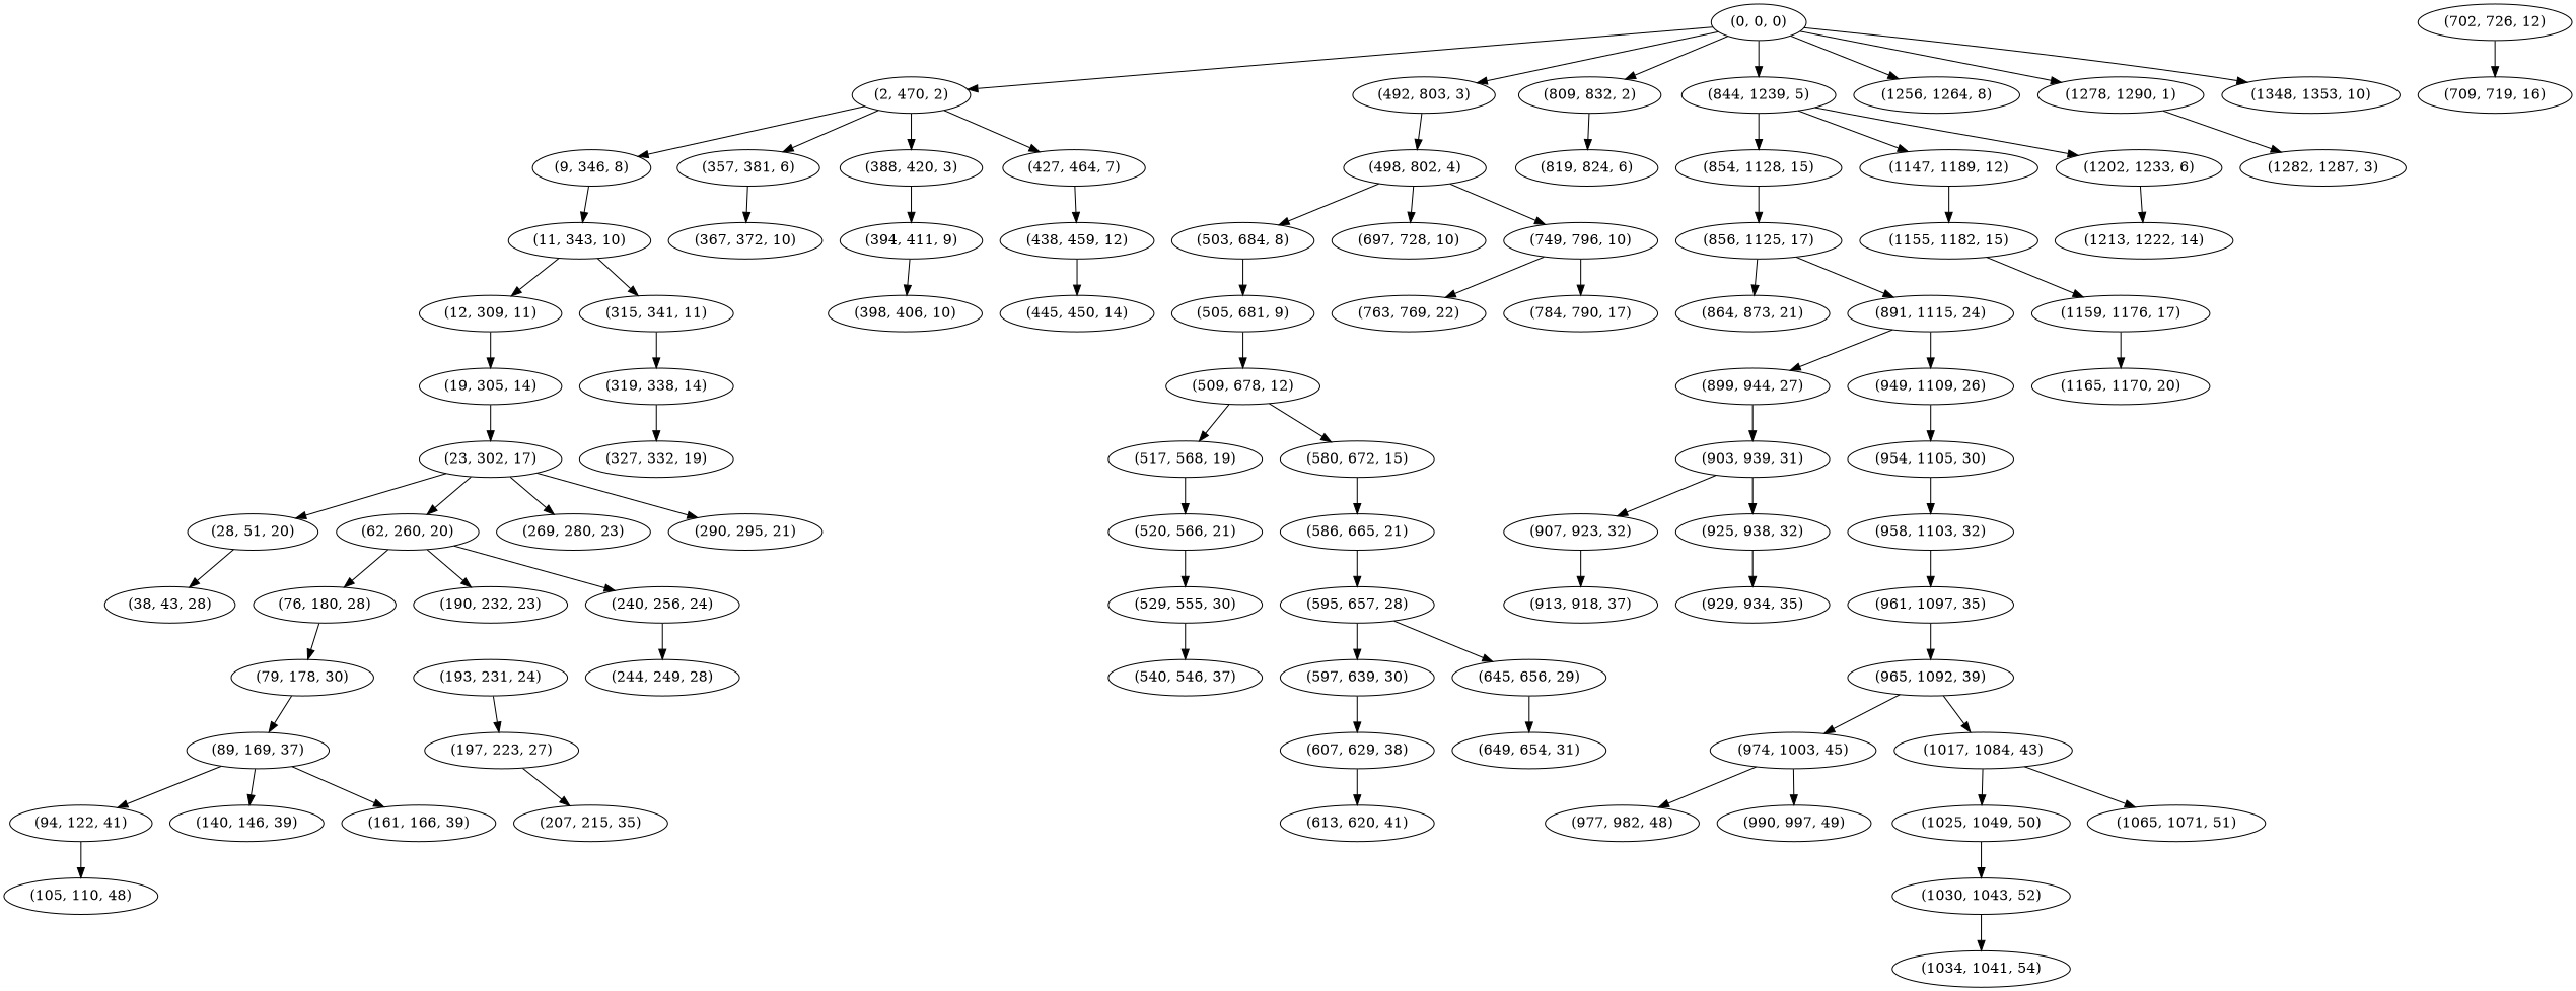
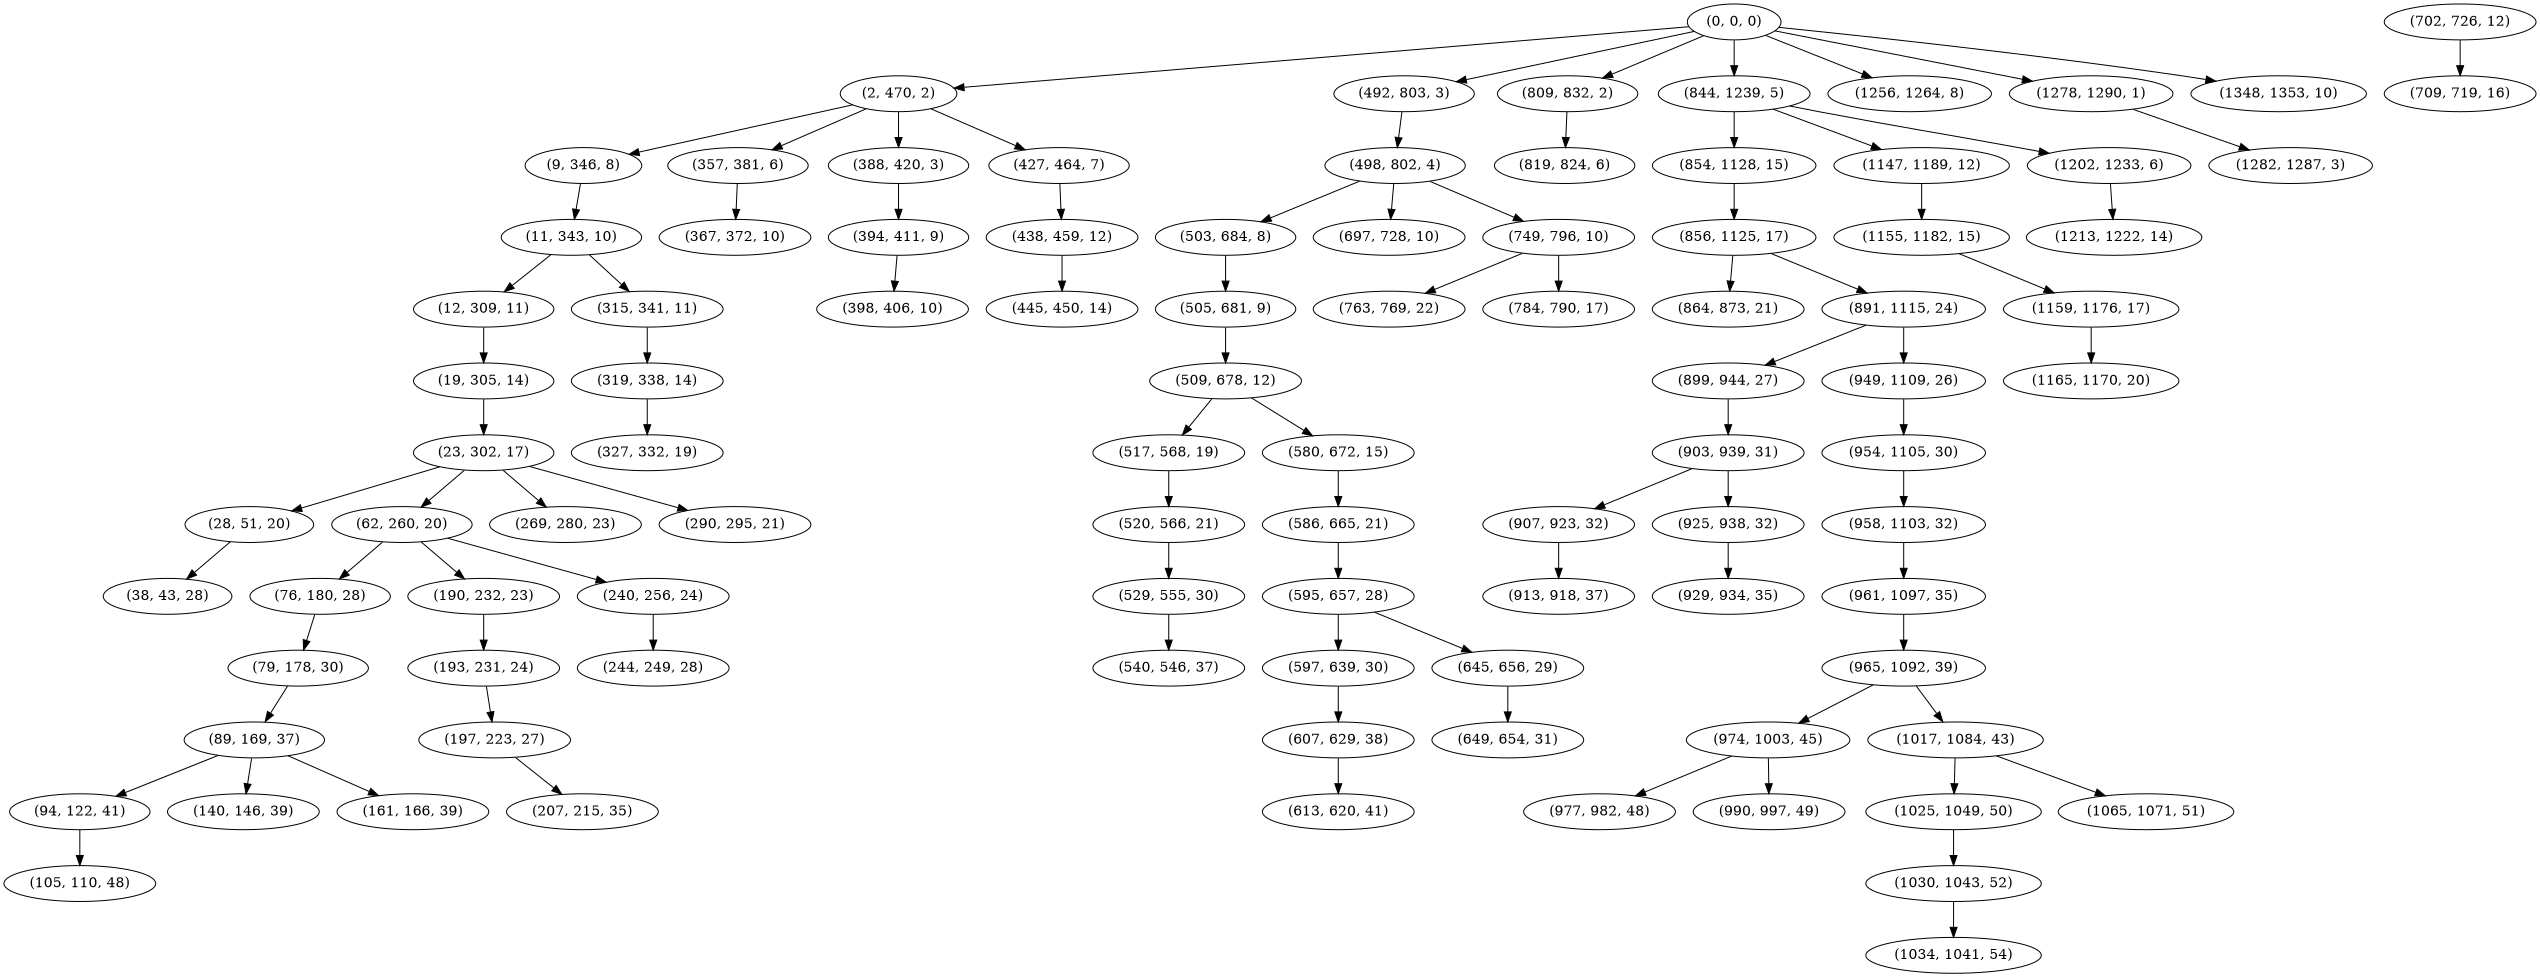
  digraph {
    "(0, 0, 0)"
    "(2, 470, 2)"
    "(492, 803, 3)"
    "(809, 832, 2)"
    "(844, 1239, 5)"
    "(1256, 1264, 8)"
    "(1278, 1290, 1)"
    "(1348, 1353, 10)"
    "(9, 346, 8)"
    "(357, 381, 6)"
    "(388, 420, 3)"
    "(427, 464, 7)"
    "(498, 802, 4)"
    "(819, 824, 6)"
    "(854, 1128, 15)"
    "(1147, 1189, 12)"
    "(1202, 1233, 6)"
    "(1282, 1287, 3)"
    "(11, 343, 10)"
    "(367, 372, 10)"
    "(394, 411, 9)"
    "(438, 459, 12)"
    "(12, 309, 11)"
    "(315, 341, 11)"
    "(19, 305, 14)"
    "(319, 338, 14)"
    "(23, 302, 17)"
    "(28, 51, 20)"
    "(62, 260, 20)"
    "(269, 280, 23)"
    "(290, 295, 21)"
    "(38, 43, 28)"
    "(76, 180, 28)"
    "(190, 232, 23)"
    "(240, 256, 24)"
    "(79, 178, 30)"
    "(193, 231, 24)"
    "(244, 249, 28)"
    "(89, 169, 37)"
    "(94, 122, 41)"
    "(140, 146, 39)"
    "(161, 166, 39)"
    "(105, 110, 48)"
    "(197, 223, 27)"
    "(207, 215, 35)"
    "(327, 332, 19)"
    "(398, 406, 10)"
    "(445, 450, 14)"
    "(503, 684, 8)"
    "(697, 728, 10)"
    "(749, 796, 10)"
    "(505, 681, 9)"
    "(763, 769, 22)"
    n54 [label="(784, 790, 17)"]
    "(509, 678, 12)"
    "(517, 568, 19)"
    "(580, 672, 15)"
    "(520, 566, 21)"
    "(586, 665, 21)"
    "(529, 555, 30)"
    "(540, 546, 37)"
    "(595, 657, 28)"
    "(597, 639, 30)"
    "(645, 656, 29)"
    "(607, 629, 38)"
    "(649, 654, 31)"
    "(613, 620, 41)"
    "(702, 726, 12)"
    "(709, 719, 16)"
    "(856, 1125, 17)"
    "(1155, 1182, 15)"
    "(1213, 1222, 14)"
    "(864, 873, 21)"
    "(891, 1115, 24)"
    "(899, 944, 27)"
    "(949, 1109, 26)"
    "(903, 939, 31)"
    "(954, 1105, 30)"
    "(907, 923, 32)"
    "(925, 938, 32)"
    "(913, 918, 37)"
    "(929, 934, 35)"
    "(958, 1103, 32)"
    "(961, 1097, 35)"
    "(965, 1092, 39)"
    "(974, 1003, 45)"
    "(1017, 1084, 43)"
    "(977, 982, 48)"
    "(990, 997, 49)"
    "(1025, 1049, 50)"
    "(1065, 1071, 51)"
    "(1030, 1043, 52)"
    "(1034, 1041, 54)"
    "(1159, 1176, 17)"
    "(1165, 1170, 20)"
    "(0, 0, 0)" -> "(2, 470, 2)"
    "(0, 0, 0)" -> "(492, 803, 3)"
    "(0, 0, 0)" -> "(809, 832, 2)"
    "(0, 0, 0)" -> "(844, 1239, 5)"
    "(0, 0, 0)" -> "(1256, 1264, 8)"
    "(0, 0, 0)" -> "(1278, 1290, 1)"
    "(0, 0, 0)" -> "(1348, 1353, 10)"
    "(2, 470, 2)" -> "(9, 346, 8)"
    "(2, 470, 2)" -> "(357, 381, 6)"
    "(2, 470, 2)" -> "(388, 420, 3)"
    "(2, 470, 2)" -> "(427, 464, 7)"
    "(492, 803, 3)" -> "(498, 802, 4)"
    "(809, 832, 2)" -> "(819, 824, 6)"
    "(844, 1239, 5)" -> "(854, 1128, 15)"
    "(844, 1239, 5)" -> "(1147, 1189, 12)"
    "(844, 1239, 5)" -> "(1202, 1233, 6)"
    "(1278, 1290, 1)" -> "(1282, 1287, 3)"
    "(9, 346, 8)" -> "(11, 343, 10)"
    "(357, 381, 6)" -> "(367, 372, 10)"
    "(388, 420, 3)" -> "(394, 411, 9)"
    "(427, 464, 7)" -> "(438, 459, 12)"
    "(498, 802, 4)" -> "(503, 684, 8)"
    "(498, 802, 4)" -> "(697, 728, 10)"
    "(498, 802, 4)" -> "(749, 796, 10)"
    "(854, 1128, 15)" -> "(856, 1125, 17)"
    "(1147, 1189, 12)" -> "(1155, 1182, 15)"
    "(1202, 1233, 6)" -> "(1213, 1222, 14)"
    "(11, 343, 10)" -> "(12, 309, 11)"
    "(11, 343, 10)" -> "(315, 341, 11)"
    "(394, 411, 9)" -> "(398, 406, 10)"
    "(438, 459, 12)" -> "(445, 450, 14)"
    "(12, 309, 11)" -> "(19, 305, 14)"
    "(315, 341, 11)" -> "(319, 338, 14)"
    "(19, 305, 14)" -> "(23, 302, 17)"
    "(319, 338, 14)" -> "(327, 332, 19)"
    "(23, 302, 17)" -> "(28, 51, 20)"
    "(23, 302, 17)" -> "(62, 260, 20)"
    "(23, 302, 17)" -> "(269, 280, 23)"
    "(23, 302, 17)" -> "(290, 295, 21)"
    "(28, 51, 20)" -> "(38, 43, 28)"
    "(62, 260, 20)" -> "(76, 180, 28)"
    "(62, 260, 20)" -> "(190, 232, 23)"
    "(62, 260, 20)" -> "(240, 256, 24)"
    "(76, 180, 28)" -> "(79, 178, 30)"
+   "(190, 232, 23)" -> "(193, 231, 24)"
    "(240, 256, 24)" -> "(244, 249, 28)"
    "(79, 178, 30)" -> "(89, 169, 37)"
    "(193, 231, 24)" -> "(197, 223, 27)"
    "(89, 169, 37)" -> "(94, 122, 41)"
    "(89, 169, 37)" -> "(140, 146, 39)"
    "(89, 169, 37)" -> "(161, 166, 39)"
    "(94, 122, 41)" -> "(105, 110, 48)"
    "(197, 223, 27)" -> "(207, 215, 35)"
    "(503, 684, 8)" -> "(505, 681, 9)"
    "(749, 796, 10)" -> "(763, 769, 22)"
    "(749, 796, 10)" -> n54
    "(505, 681, 9)" -> "(509, 678, 12)"
    "(509, 678, 12)" -> "(517, 568, 19)"
    "(509, 678, 12)" -> "(580, 672, 15)"
    "(517, 568, 19)" -> "(520, 566, 21)"
    "(580, 672, 15)" -> "(586, 665, 21)"
    "(520, 566, 21)" -> "(529, 555, 30)"
    "(586, 665, 21)" -> "(595, 657, 28)"
    "(529, 555, 30)" -> "(540, 546, 37)"
    "(595, 657, 28)" -> "(597, 639, 30)"
    "(595, 657, 28)" -> "(645, 656, 29)"
    "(597, 639, 30)" -> "(607, 629, 38)"
    "(645, 656, 29)" -> "(649, 654, 31)"
    "(607, 629, 38)" -> "(613, 620, 41)"
    "(702, 726, 12)" -> "(709, 719, 16)"
    "(856, 1125, 17)" -> "(864, 873, 21)"
    "(856, 1125, 17)" -> "(891, 1115, 24)"
    "(1155, 1182, 15)" -> "(1159, 1176, 17)"
    "(891, 1115, 24)" -> "(899, 944, 27)"
    "(891, 1115, 24)" -> "(949, 1109, 26)"
    "(899, 944, 27)" -> "(903, 939, 31)"
    "(949, 1109, 26)" -> "(954, 1105, 30)"
    "(903, 939, 31)" -> "(907, 923, 32)"
    "(903, 939, 31)" -> "(925, 938, 32)"
    "(954, 1105, 30)" -> "(958, 1103, 32)"
    "(907, 923, 32)" -> "(913, 918, 37)"
    "(925, 938, 32)" -> "(929, 934, 35)"
    "(958, 1103, 32)" -> "(961, 1097, 35)"
    "(961, 1097, 35)" -> "(965, 1092, 39)"
    "(965, 1092, 39)" -> "(974, 1003, 45)"
    "(965, 1092, 39)" -> "(1017, 1084, 43)"
    "(974, 1003, 45)" -> "(977, 982, 48)"
    "(974, 1003, 45)" -> "(990, 997, 49)"
    "(1017, 1084, 43)" -> "(1025, 1049, 50)"
    "(1017, 1084, 43)" -> "(1065, 1071, 51)"
    "(1025, 1049, 50)" -> "(1030, 1043, 52)"
    "(1030, 1043, 52)" -> "(1034, 1041, 54)"
    "(1159, 1176, 17)" -> "(1165, 1170, 20)"
  }
